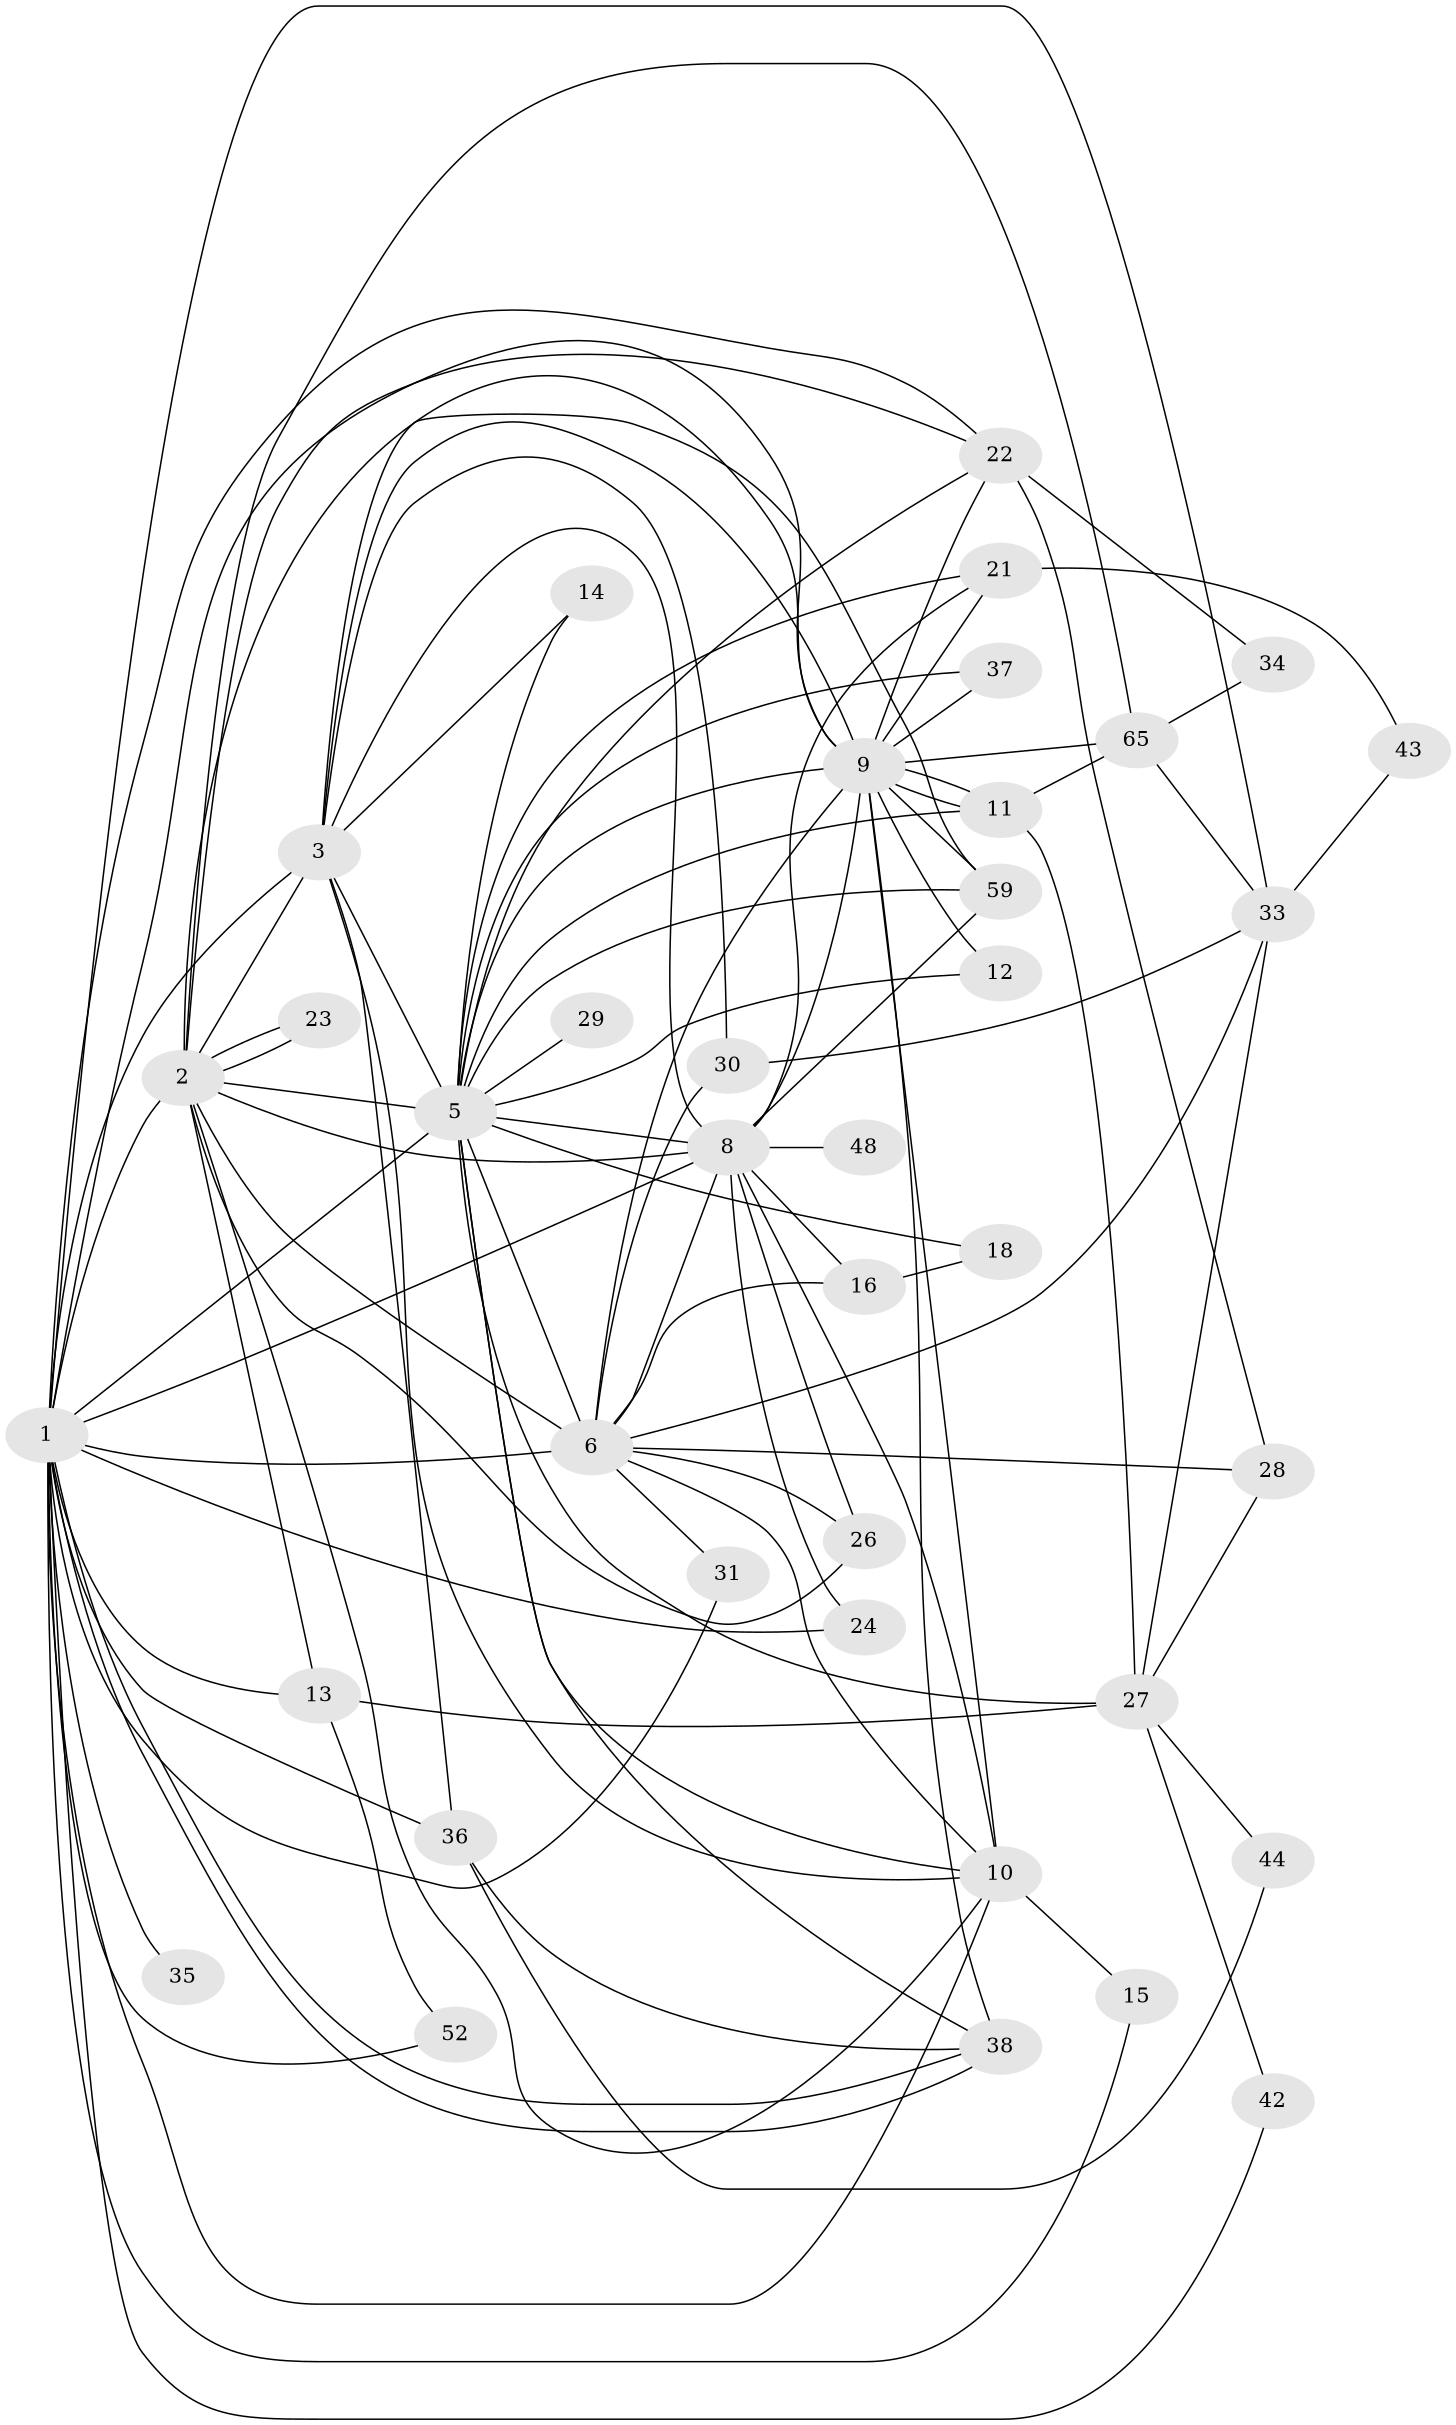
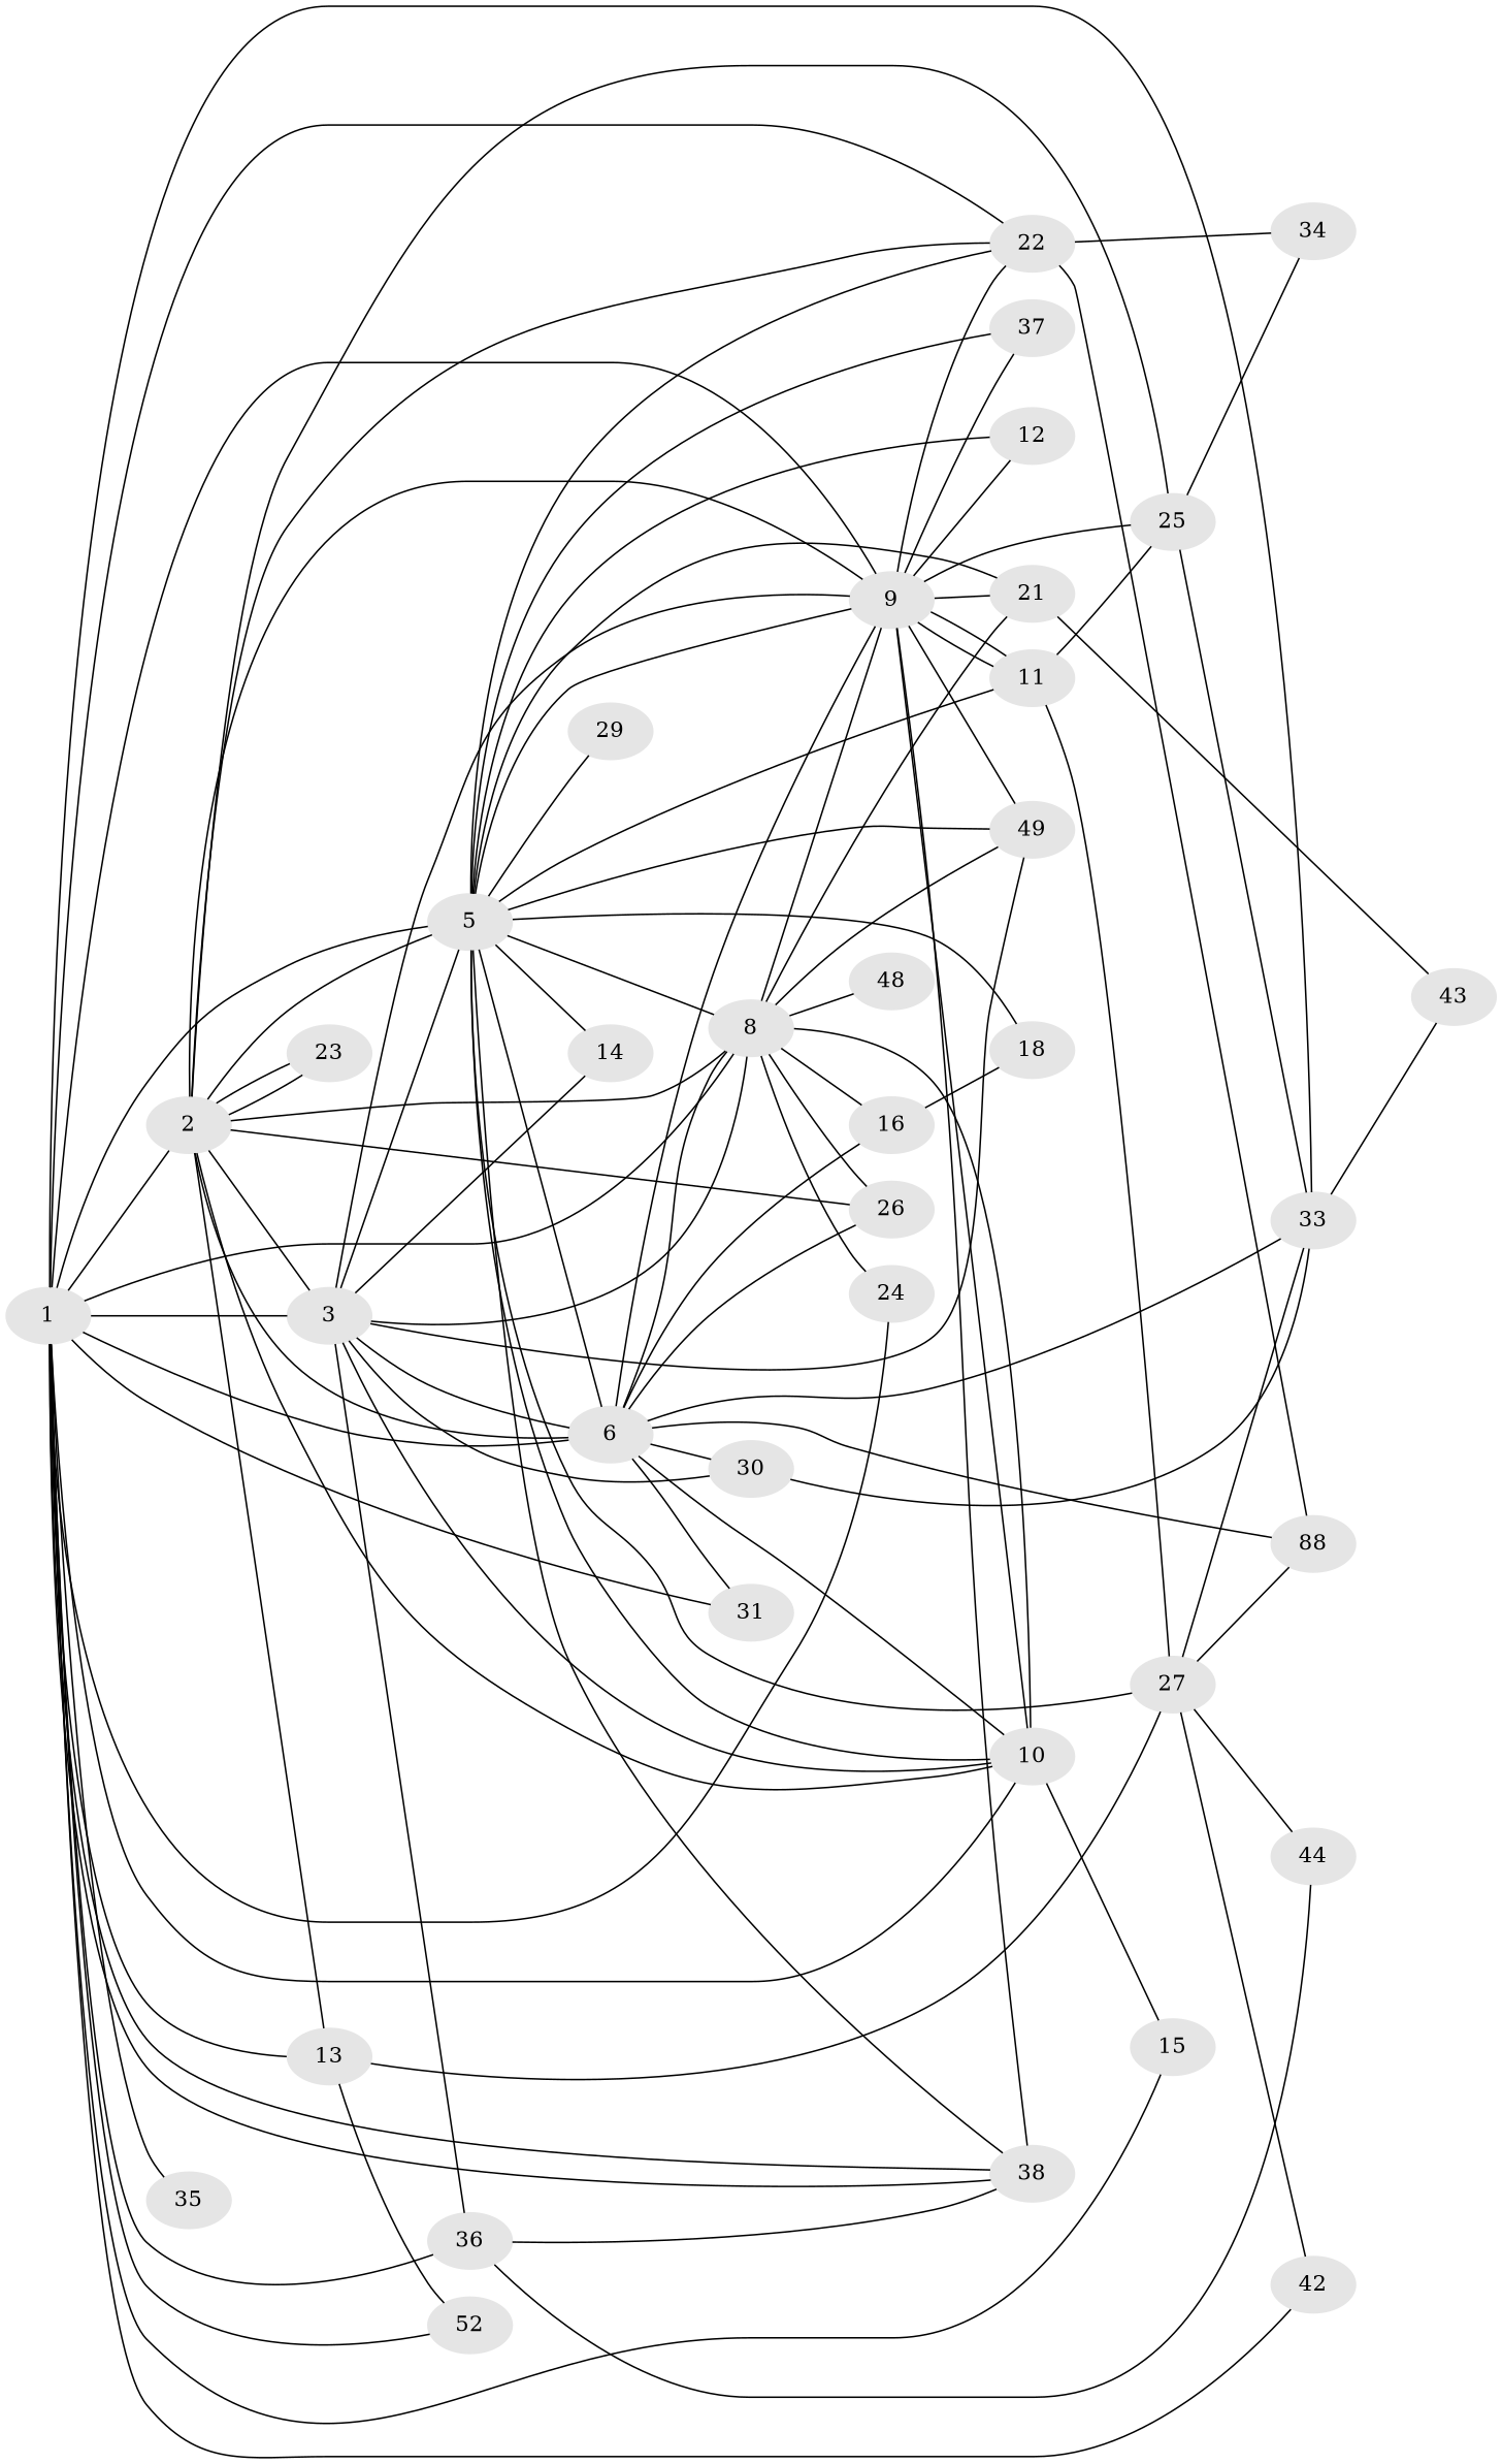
  graph {
    rankdir=LR
    node [color=gray90 style=filled]
    1 [super="+4"]
    2
    3 [super="+17"]
    5 [super="+20+7+19+53"]
    6
    8 [super="+45+47+50"]
    9 [super="+77+72+56+55+37"]
    10 [super="+46"]
    13
    15
    22 [super="+54"]
    24
    31
    33 [super="+59+41"]
    35
    36 [super="+70+68"]
    38
    42
    52
    23
-   25 [super="+51" label=65]
+   25 [super="+51"]
    26
    14
    30
-   49 [super="+63" label=59]
+   49 [super="+63"]
    11 [super="+32+73"]
    12
    18
    21 [super="+61"]
    27
    29
    n32 [label=37 super="+76"]
    16
-   28 [super="+69"]
+   28 [super="+69" label=88]
    48
    34
    43
    44
    1 -- 2 [weight=2]
    1 -- 3 [weight=2]
    1 -- 5 [weight=9]
    1 -- 6 [weight=2]
    1 -- 8 [weight=2]
    1 -- 9 [weight=2]
    1 -- 10 [weight=2]
    1 -- 13
    1 -- 15
    1 -- 22
    1 -- 24
    1 -- 31
    1 -- 33
    1 -- 35 [weight=2]
    1 -- 36 [weight=2]
    1 -- 38
    1 -- 38
    1 -- 42
    1 -- 52
    2 -- 3
    2 -- 5 [weight=2]
    2 -- 6
    2 -- 8
    2 -- 9
    2 -- 10
    2 -- 13
    2 -- 22
    2 -- 23
    2 -- 23
    2 -- 25
    2 -- 26
    3 -- 5 [weight=3]
+   3 -- 6
    3 -- 8 [weight=2]
    3 -- 9 [weight=3]
    3 -- 10
    3 -- 36
    3 -- 14
    3 -- 30
    3 -- 49
    5 -- 6 [weight=2]
    5 -- 8 [weight=4]
    5 -- 9 [weight=3]
    5 -- 10 [weight=2]
    5 -- 22 [weight=3]
    5 -- 38
    5 -- 14
    5 -- 49
    5 -- 11
    5 -- 12
    5 -- 18
    5 -- 21
    5 -- 27
    5 -- 29 [weight=2]
    5 -- n32 [weight=2]
    6 -- 8
    6 -- 9 [weight=2]
    6 -- 10 [weight=2]
    6 -- 31
    6 -- 33
    6 -- 26
    6 -- 30
    6 -- 16
    6 -- 28
    8 -- 9
    8 -- 10
    8 -- 24
    8 -- 26
    8 -- 49
    8 -- 21 [weight=2]
    8 -- 16
    8 -- 48
    9 -- 10 [weight=2]
    9 -- 22
    9 -- 38
    9 -- 25
    9 -- 49
    9 -- 11 [weight=2]
    9 -- 11
    9 -- 12
    9 -- 21
    9 -- n32
    10 -- 15
    13 -- 52
    13 -- 27
    22 -- 28
    22 -- 34
    33 -- 43
    36 -- 38
    36 -- 44
    25 -- 33
    25 -- 34
    30 -- 33
    11 -- 25
    11 -- 27
    21 -- 43
    27 -- 33
    27 -- 42
    27 -- 28
    27 -- 44
    16 -- 18
  }
